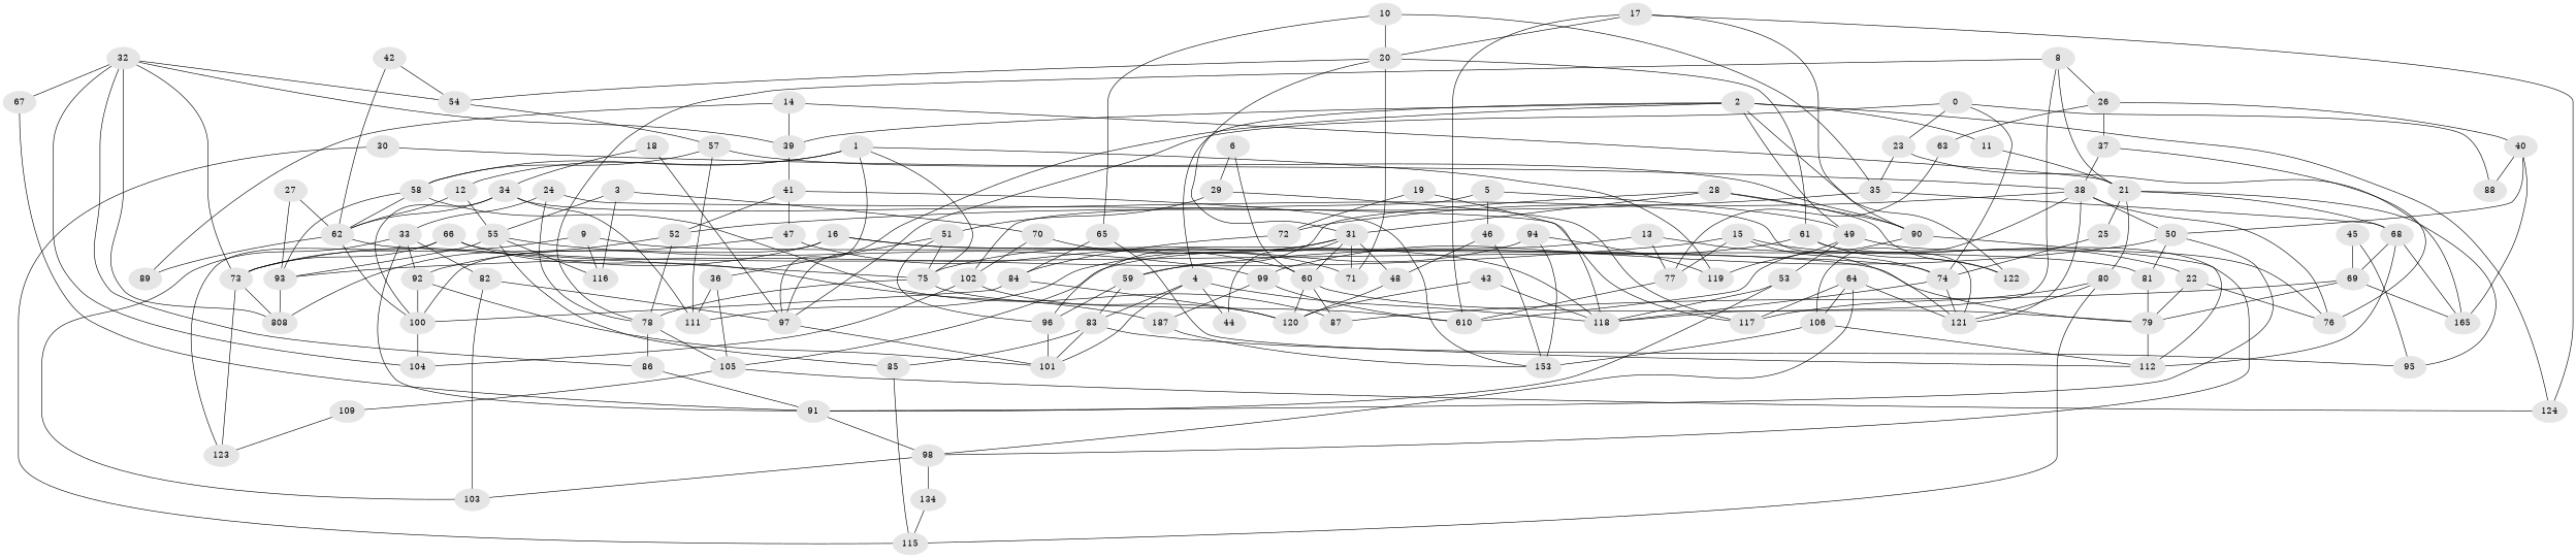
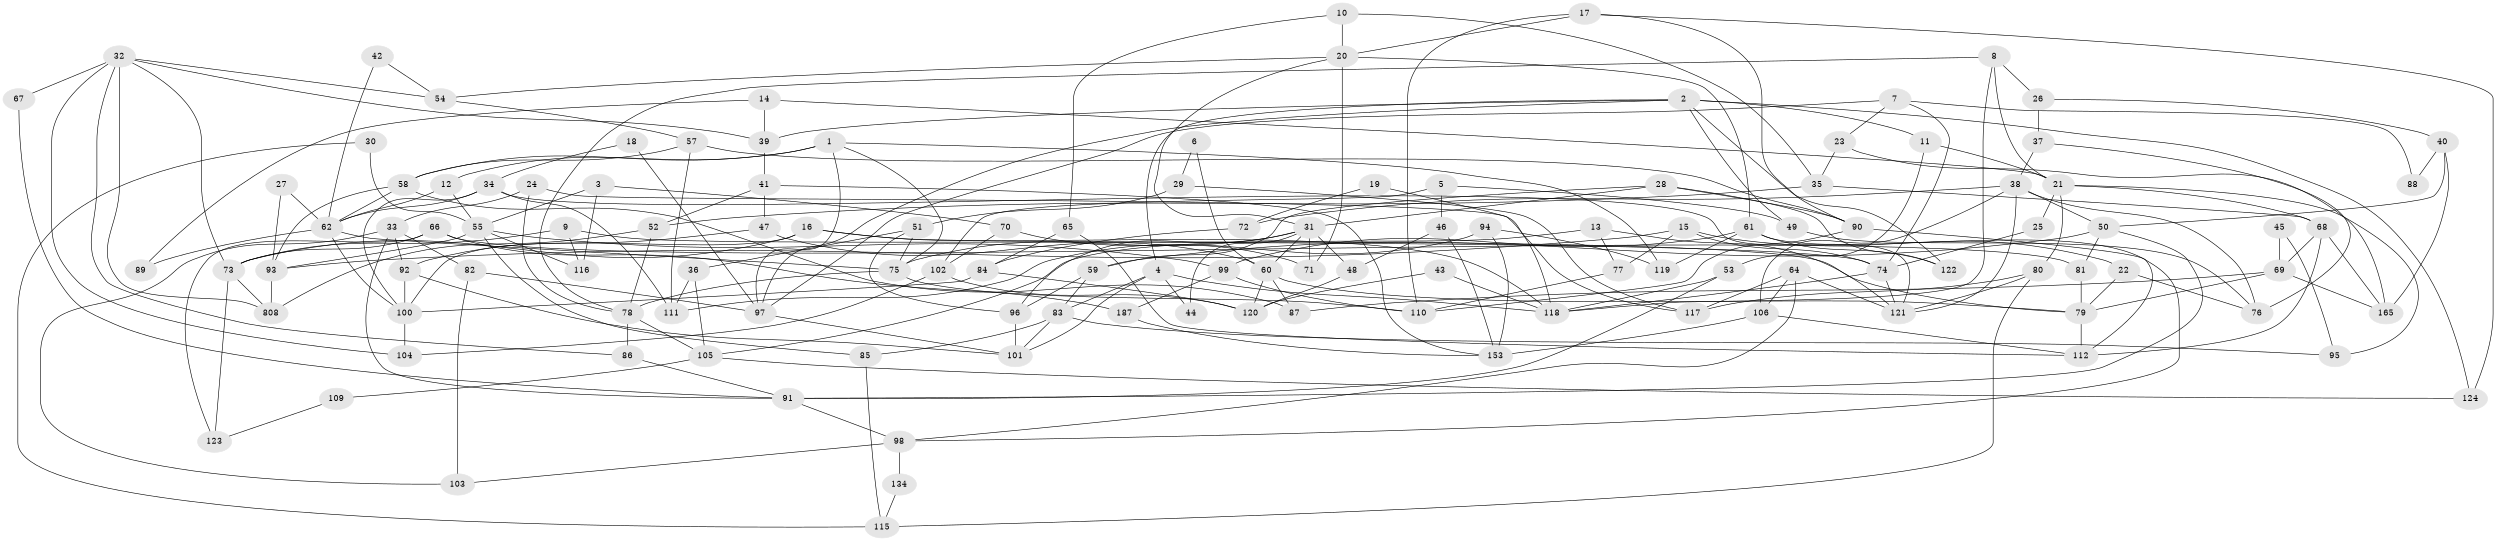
  graph {
    node [color=gray90 style=filled]
    1
    12
    58
    75
    97
    119
    55
    62
    93
    87
    78
-   110 [label=610]
+   110
    101
    2
    4
    11
    39
    49
    122
    124
    44
    83
    118
    21
    53
    41
    76
    3
    70
    116
    99
    85
    102
    71
    95
    5
    46
    48
    n39 [label=153]
    104
    120
    6
    29
    60
    117
    51
    79
-   7 [label=0]
+   7
    23
    74
    88
    35
    n53 [label=165]
    121
    8
    26
    25
    68
    80
    37
    40
-   63
    105
    86
    9
    73
    n67 [label=808]
    123
    112
    10
    20
    65
    31
    54
    61
    52
    84
    91
    89
    100
    13
    77
    109
    14
    15
    22
    16
    17
    90
    18
    34
    111
    19
    72
    96
    57
    98
    69
    115
    24
    33
    82
    92
    103
    38
    50
    27
    28
    59
    36
    30
    n112 [label=187]
    32
    67
    106
    81
    47
    42
    43
    45
    n121 [label=134]
    64
    66
    94
    1 -- 12
    1 -- 58
    1 -- 75
    1 -- 97
    1 -- 119
    12 -- 55
    12 -- 62
    58 -- 62
    58 -- 93
    58 -- 87
    75 -- 78
    75 -- 110
    97 -- 101
    55 -- 93
    55 -- 116
    55 -- 99
    55 -- 85
    62 -- 75
    62 -- 89
    62 -- 100
    93 -- n67
    78 -- 105
    78 -- 86
    2 -- 97
    2 -- 4
    2 -- 11
    2 -- 39
    2 -- 49
    2 -- 122
    2 -- 124
    4 -- 101
    4 -- 44
    4 -- 83
    4 -- 118
    11 -- 21
-   49 -- 53
+   11 -- 53
    39 -- 41
-   49 -- 119
+   61 -- 119
    49 -- 76
    83 -- 101
    83 -- 85
    83 -- 95
    21 -- 95
    21 -- 25
    21 -- 68
    21 -- 80
    53 -- 118
    53 -- 91
    41 -- n39
    41 -- 52
    41 -- 47
    3 -- 55
    3 -- 70
    3 -- 116
    70 -- 102
    70 -- 71
    99 -- 110
    99 -- n112
    85 -- 115
    102 -- 104
    102 -- 120
    5 -- 49
    5 -- 102
    5 -- 46
    46 -- 48
    46 -- n39
    48 -- 120
    6 -- 29
    6 -- 60
    29 -- 117
    29 -- 51
    60 -- 87
    60 -- 120
    60 -- 79
    51 -- 75
    51 -- 96
    51 -- 36
    79 -- 112
    7 -- 97
    7 -- 23
    7 -- 74
    7 -- 88
    23 -- 35
    23 -- n53
    74 -- 118
    74 -- 121
    35 -- 68
    35 -- 52
    8 -- 78
    8 -- 118
    8 -- 21
    8 -- 26
    26 -- 37
    26 -- 40
-   26 -- 63
    25 -- 74
    68 -- n53
    68 -- 112
    68 -- 69
    80 -- 117
    80 -- 121
    80 -- 115
    37 -- 76
    37 -- 38
    40 -- 88
    40 -- n53
    40 -- 50
-   63 -- 77
    105 -- 124
    105 -- 109
    86 -- 91
    9 -- 116
    9 -- 79
    9 -- 73
    73 -- n67
    73 -- 123
    10 -- 35
    10 -- 20
    10 -- 65
    20 -- 71
    20 -- 31
    20 -- 54
    20 -- 61
    65 -- 112
    65 -- 84
    31 -- 75
    31 -- 44
    31 -- 71
    31 -- 48
    31 -- 60
    31 -- 96
    54 -- 57
    61 -- 122
    61 -- 99
    61 -- 98
    52 -- 78
    52 -- n67
    84 -- 120
    84 -- 100
    91 -- 98
    100 -- 104
    13 -- 121
    13 -- 105
    13 -- 77
    77 -- 110
    109 -- 123
    14 -- 39
    14 -- 21
    14 -- 89
    15 -- 93
    15 -- 74
    15 -- 77
    15 -- 22
    22 -- 76
    22 -- 79
    16 -- 118
    16 -- 74
    16 -- 73
    16 -- 100
    17 -- 110
    17 -- 124
    17 -- 20
    17 -- 90
    90 -- 110
    90 -- 112
    18 -- 97
    18 -- 34
    34 -- 62
    34 -- 121
    34 -- 100
    34 -- 111
    19 -- 118
    19 -- 72
    72 -- 84
    96 -- 101
    57 -- 58
    57 -- 90
    57 -- 111
    98 -- 103
    98 -- n121
    69 -- 87
    69 -- 79
    69 -- n53
    24 -- 78
    24 -- 117
    24 -- 33
    33 -- 91
    33 -- 82
    33 -- 92
    33 -- 103
    82 -- 97
    82 -- 103
    92 -- 101
    92 -- 100
    38 -- 76
    38 -- 121
    38 -- 72
    38 -- 50
    38 -- 106
    50 -- 91
    50 -- 59
    50 -- 81
    27 -- 62
    27 -- 93
    28 -- 122
    28 -- 31
    28 -- 90
    28 -- 59
    59 -- 83
    59 -- 96
    36 -- 105
    36 -- 111
-   30 -- 38
+   30 -- 55
    30 -- 115
    n112 -- n39
    32 -- 39
    32 -- 104
    32 -- 86
    32 -- 73
    32 -- n67
    32 -- 54
    32 -- 67
    67 -- 91
    106 -- n39
    106 -- 112
    81 -- 79
    47 -- 60
    47 -- 92
    42 -- 62
    42 -- 54
    43 -- 118
    43 -- 120
    45 -- 95
    45 -- 69
    n121 -- 115
    64 -- 117
    64 -- 121
    64 -- 98
    64 -- 106
    66 -- 73
    66 -- 123
    66 -- n112
    66 -- 81
    94 -- 119
    94 -- n39
    94 -- 111
  }
